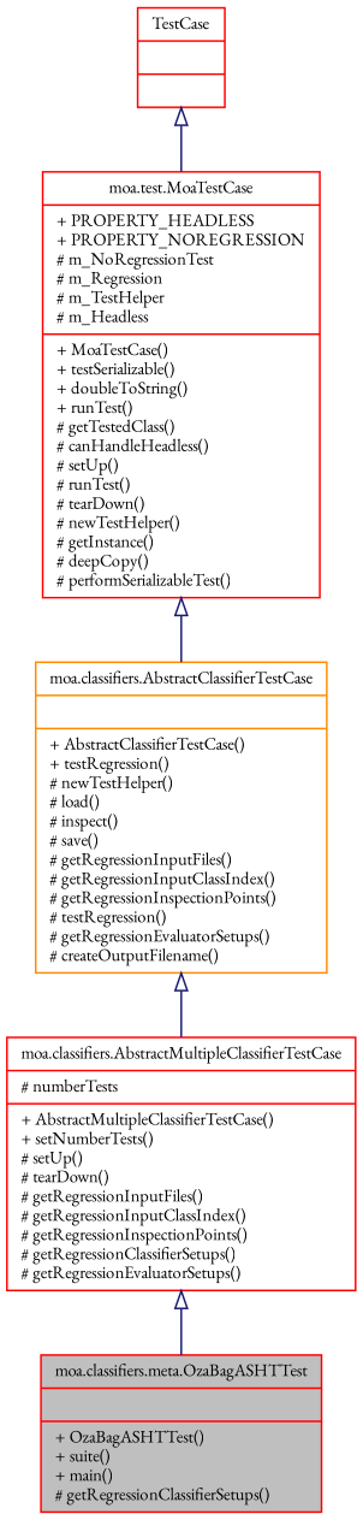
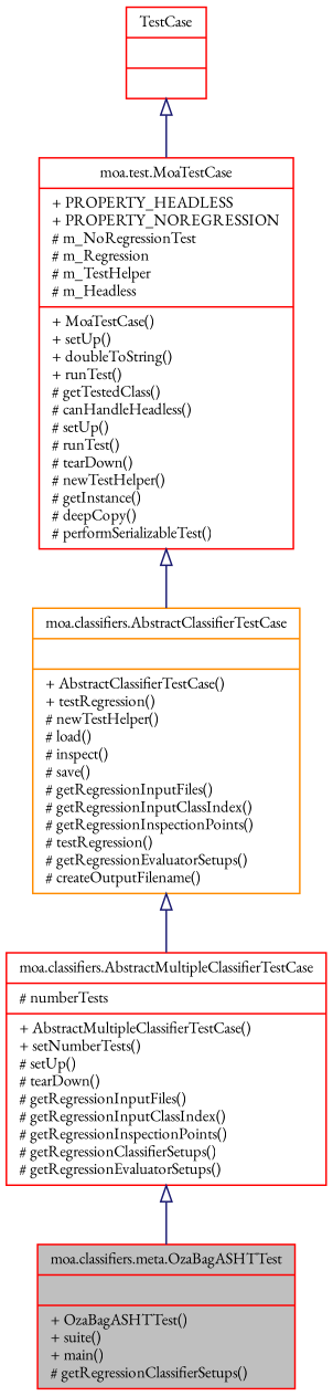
  digraph {
    fontname="EB Garamond"
    node [color=red fillcolor=white fontname="EB Garamond" fontsize=10 shape=record style=filled]
    edge [arrowtail=empty color=midnightblue dir=back fontname="EB Garamond" fontsize=10 labelfontname=Helvetica labelfontsize=10 style=solid]
    n1 [fillcolor=grey75 fontcolor=black height=0.2 label="{moa.classifiers.meta.OzaBagASHTTest\n||+ OzaBagASHTTest()\l+ suite()\l+ main()\l# getRegressionClassifierSetups()\l}" width=0.4]
    n2 [height=0.2 label="{moa.classifiers.AbstractMultipleClassifierTestCase\n|# numberTests\l|+ AbstractMultipleClassifierTestCase()\l+ setNumberTests()\l# setUp()\l# tearDown()\l# getRegressionInputFiles()\l# getRegressionInputClassIndex()\l# getRegressionInspectionPoints()\l# getRegressionClassifierSetups()\l# getRegressionEvaluatorSetups()\l}" width=0.4]
    n3 [color=darkorange height=0.2 label="{moa.classifiers.AbstractClassifierTestCase\n||+ AbstractClassifierTestCase()\l+ testRegression()\l# newTestHelper()\l# load()\l# inspect()\l# save()\l# getRegressionInputFiles()\l# getRegressionInputClassIndex()\l# getRegressionInspectionPoints()\l# testRegression()\l# getRegressionEvaluatorSetups()\l# createOutputFilename()\l}" width=0.4]
-   n4 [height=0.2 label="{moa.test.MoaTestCase\n|+ PROPERTY_HEADLESS\l+ PROPERTY_NOREGRESSION\l# m_NoRegressionTest\l# m_Regression\l# m_TestHelper\l# m_Headless\l|+ MoaTestCase()\l+ testSerializable()\l+ doubleToString()\l+ runTest()\l# getTestedClass()\l# canHandleHeadless()\l# setUp()\l# runTest()\l# tearDown()\l# newTestHelper()\l# getInstance()\l# deepCopy()\l# performSerializableTest()\l}" width=0.4]
+   n4 [height=0.2 label="{moa.test.MoaTestCase\n|+ PROPERTY_HEADLESS\l+ PROPERTY_NOREGRESSION\l# m_NoRegressionTest\l# m_Regression\l# m_TestHelper\l# m_Headless\l|+ MoaTestCase()\l+ setUp()\l+ doubleToString()\l+ runTest()\l# getTestedClass()\l# canHandleHeadless()\l# setUp()\l# runTest()\l# tearDown()\l# newTestHelper()\l# getInstance()\l# deepCopy()\l# performSerializableTest()\l}" width=0.4]
    n5 [height=0.2 label="{TestCase\n||}" width=0.4]
    n2 -> n1
    n3 -> n2
    n4 -> n3
    n5 -> n4
  }
